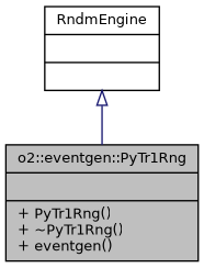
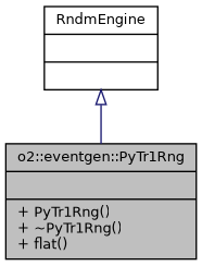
  digraph {
    node [color=black fontname=Helvetica fontsize=10 shape=record]
-   n1 [fillcolor=grey75 fontcolor=black height=0.2 label="{o2::eventgen::PyTr1Rng\n||+ PyTr1Rng()\l+ ~PyTr1Rng()\l+ eventgen()\l}" style=filled width=0.4]
+   n1 [fillcolor=grey75 fontcolor=black height=0.2 label="{o2::eventgen::PyTr1Rng\n||+ PyTr1Rng()\l+ ~PyTr1Rng()\l+ flat()\l}" style=filled width=0.4]
    n2 [height=0.2 label="{RndmEngine\n||}" width=0.4]
    n2 -> n1 [arrowtail=onormal color=midnightblue dir=back fontname=Helvetica fontsize=10 labelfontname=Helvetica labelfontsize=10 style=solid]
  }
